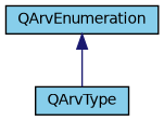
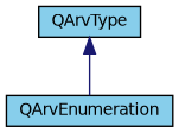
  digraph {
    node [color=black fillcolor=skyblue fontname=Helvetica fontsize=10 shape=box style=filled]
    n1 [fontcolor=black height=0.2 label=QArvEnumeration width=0.4]
    n2 [height=0.2 label=QArvType width=0.4]
-   n1 -> n2 [color=midnightblue dir=back fontname=Helvetica fontsize=10 labelfontname=Helvetica labelfontsize=10 style=solid]
+   n2 -> n1 [color=midnightblue dir=back fontname=Helvetica fontsize=10 labelfontname=Helvetica labelfontsize=10 style=solid]
  }
